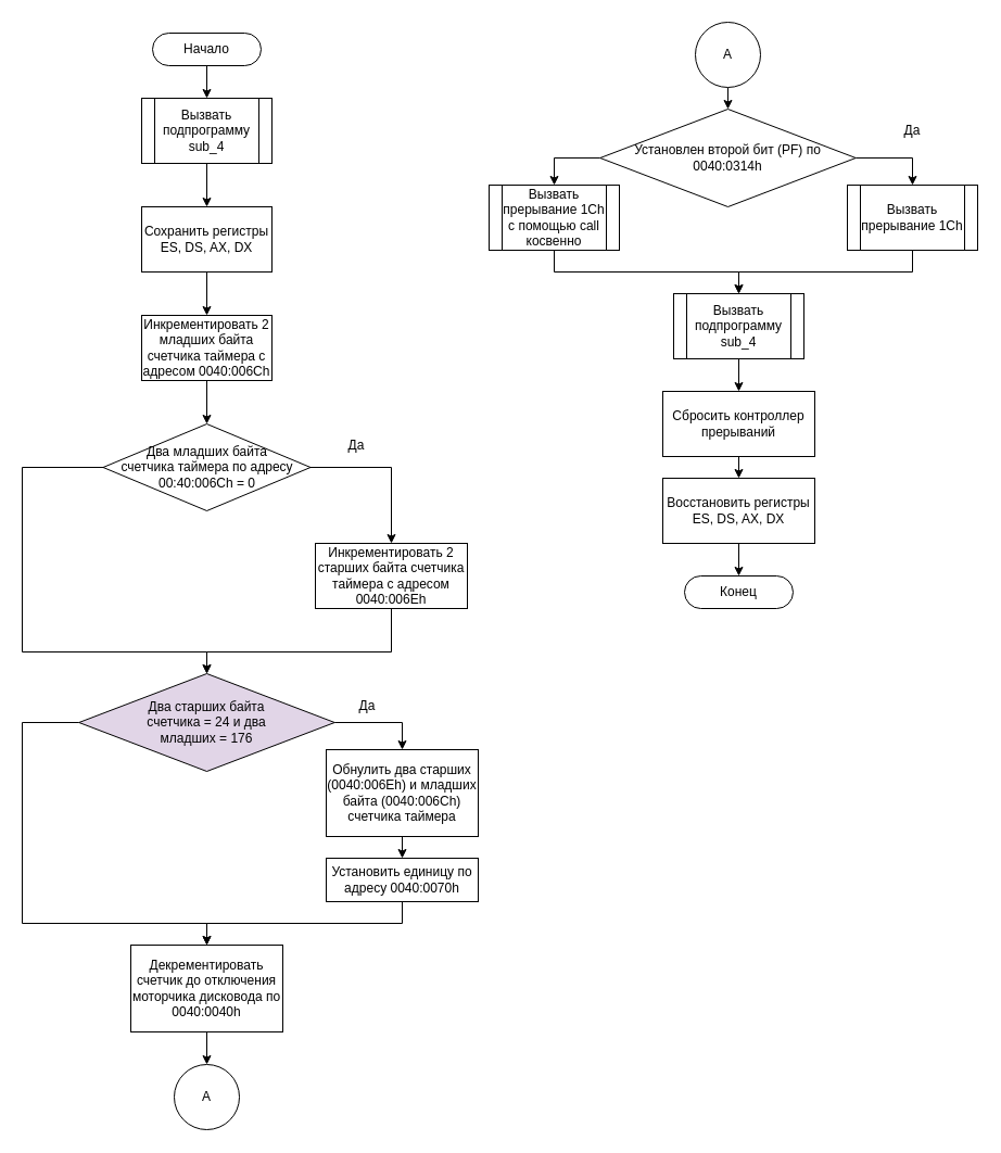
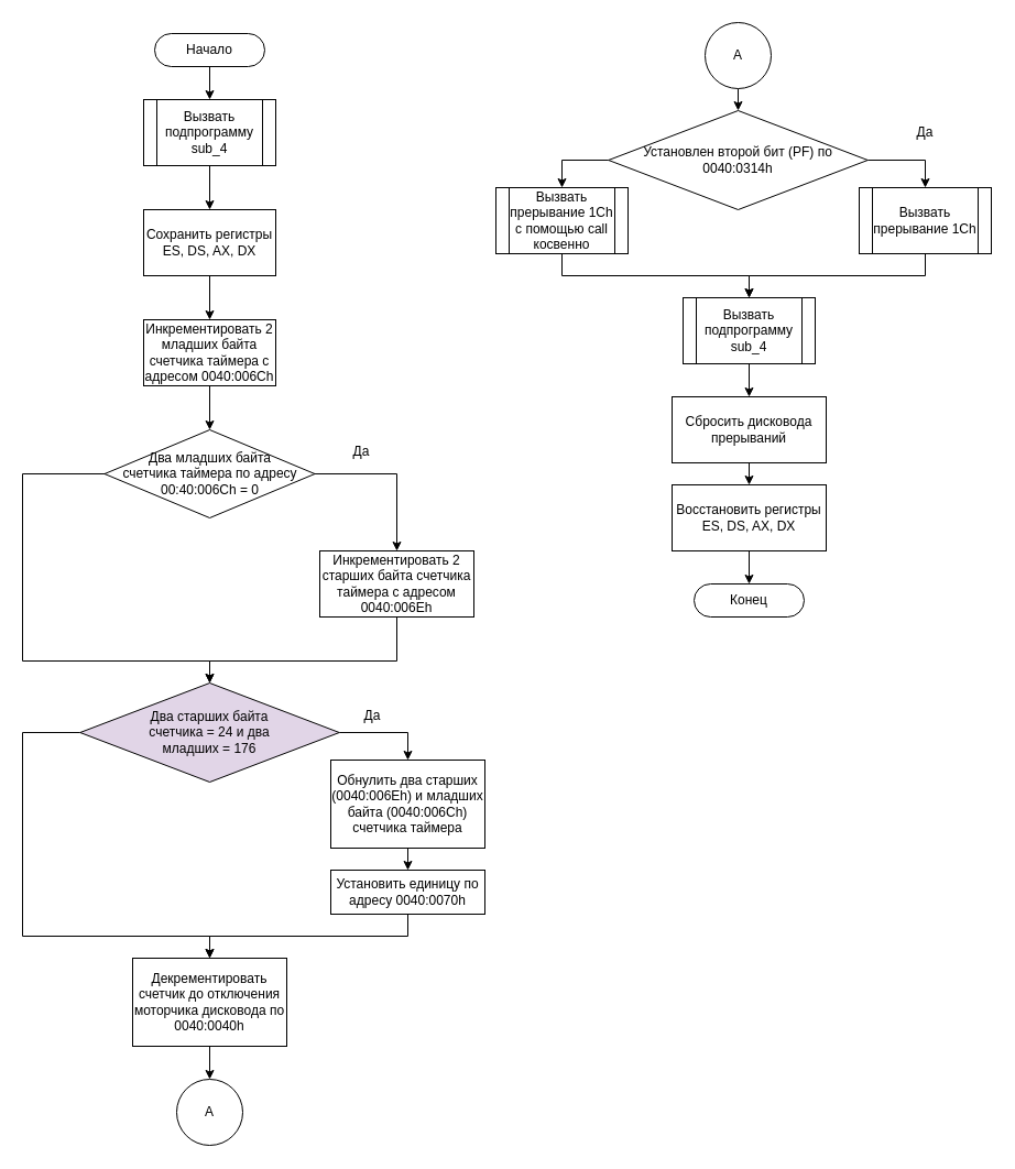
  <mxCell id="0" />
  <mxCell id="1" parent="0" />
  <mxCell id="2" style="edgeStyle=orthogonalEdgeStyle;rounded=0;orthogonalLoop=1;jettySize=auto;html=1;exitX=0.5;exitY=1;exitDx=0;exitDy=0;entryX=0.5;entryY=0;entryDx=0;entryDy=0;" parent="1" source="3" target="5" edge="1"><mxGeometry relative="1" as="geometry" /></mxCell>
  <mxCell id="3" value="Начало" style="rounded=1;whiteSpace=wrap;html=1;arcSize=50;" parent="1" vertex="1"><mxGeometry x="140" y="30" width="100" height="30" as="geometry" /></mxCell>
  <mxCell id="4" style="edgeStyle=orthogonalEdgeStyle;rounded=0;orthogonalLoop=1;jettySize=auto;html=1;exitX=0.5;exitY=1;exitDx=0;exitDy=0;entryX=0.5;entryY=0;entryDx=0;entryDy=0;" parent="1" source="5" target="7" edge="1"><mxGeometry relative="1" as="geometry" /></mxCell>
  <mxCell id="5" value="Вызвать подпрограмму sub_4" style="shape=process;whiteSpace=wrap;html=1;backgroundOutline=1;" parent="1" vertex="1"><mxGeometry x="130" y="90" width="120" height="60" as="geometry" /></mxCell>
  <mxCell id="6" style="edgeStyle=orthogonalEdgeStyle;rounded=0;orthogonalLoop=1;jettySize=auto;html=1;exitX=0.5;exitY=1;exitDx=0;exitDy=0;entryX=0.5;entryY=0;entryDx=0;entryDy=0;" parent="1" source="7" target="9" edge="1"><mxGeometry relative="1" as="geometry" /></mxCell>
  <mxCell id="7" value="Сохранить регистры ES, DS, AX, DX" style="rounded=0;whiteSpace=wrap;html=1;" parent="1" vertex="1"><mxGeometry x="130" y="190" width="120" height="60" as="geometry" /></mxCell>
  <mxCell id="8" style="edgeStyle=orthogonalEdgeStyle;rounded=0;orthogonalLoop=1;jettySize=auto;html=1;exitX=0.5;exitY=1;exitDx=0;exitDy=0;entryX=0.5;entryY=0;entryDx=0;entryDy=0;" parent="1" source="9" target="12" edge="1"><mxGeometry relative="1" as="geometry" /></mxCell>
  <mxCell id="9" value="Инкрементировать 2 младших байта счетчика таймера с адресом 0040:006Сh" style="rounded=0;whiteSpace=wrap;html=1;" parent="1" vertex="1"><mxGeometry x="130" y="290" width="120" height="60" as="geometry" /></mxCell>
  <mxCell id="10" style="edgeStyle=orthogonalEdgeStyle;rounded=0;orthogonalLoop=1;jettySize=auto;html=1;exitX=1;exitY=0.5;exitDx=0;exitDy=0;" parent="1" source="12" target="14" edge="1"><mxGeometry relative="1" as="geometry" /></mxCell>
  <mxCell id="11" style="edgeStyle=orthogonalEdgeStyle;rounded=0;orthogonalLoop=1;jettySize=auto;html=1;exitX=0;exitY=0.5;exitDx=0;exitDy=0;entryX=0.5;entryY=0;entryDx=0;entryDy=0;" parent="1" source="12" target="17" edge="1"><mxGeometry relative="1" as="geometry"><Array as="points"><mxPoint x="20" y="430" /><mxPoint x="20" y="600" /><mxPoint x="190" y="600" /></Array></mxGeometry></mxCell>
  <mxCell id="12" value="Два младших байта &lt;br&gt;счетчика таймера по адресу 00:40:006Сh = 0" style="rhombus;whiteSpace=wrap;html=1;" parent="1" vertex="1"><mxGeometry x="94.5" y="390" width="191" height="80" as="geometry" /></mxCell>
  <mxCell id="13" style="edgeStyle=orthogonalEdgeStyle;rounded=0;orthogonalLoop=1;jettySize=auto;html=1;exitX=0.5;exitY=1;exitDx=0;exitDy=0;" parent="1" source="14" target="17" edge="1"><mxGeometry relative="1" as="geometry"><Array as="points"><mxPoint x="360" y="600" /><mxPoint x="190" y="600" /></Array></mxGeometry></mxCell>
  <mxCell id="14" value="Инкрементировать 2 старших байта счетчика таймера с адресом 0040:006Eh" style="rounded=0;whiteSpace=wrap;html=1;" parent="1" vertex="1"><mxGeometry x="290" y="500" width="140" height="60" as="geometry" /></mxCell>
  <mxCell id="15" style="edgeStyle=orthogonalEdgeStyle;rounded=0;orthogonalLoop=1;jettySize=auto;html=1;exitX=1;exitY=0.5;exitDx=0;exitDy=0;entryX=0.5;entryY=0;entryDx=0;entryDy=0;" edge="1" parent="1" source="17" target="19"><mxGeometry relative="1" as="geometry" /></mxCell>
  <mxCell id="16" style="edgeStyle=orthogonalEdgeStyle;rounded=0;orthogonalLoop=1;jettySize=auto;html=1;exitX=0;exitY=0.5;exitDx=0;exitDy=0;entryX=0.5;entryY=0;entryDx=0;entryDy=0;" edge="1" parent="1" source="17" target="23"><mxGeometry relative="1" as="geometry"><Array as="points"><mxPoint x="20" y="665" /><mxPoint x="20" y="850" /><mxPoint x="190" y="850" /></Array></mxGeometry></mxCell>
  <mxCell id="17" value="Два старших байта &lt;br&gt;счетчика = 24 и два &lt;br&gt;младших = 176" style="rhombus;whiteSpace=wrap;html=1;fillColor=#e1d5e7;" parent="1" vertex="1"><mxGeometry x="72.25" y="620" width="235.5" height="90" as="geometry" /></mxCell>
  <mxCell id="18" style="edgeStyle=orthogonalEdgeStyle;rounded=0;orthogonalLoop=1;jettySize=auto;html=1;exitX=0.5;exitY=1;exitDx=0;exitDy=0;entryX=0.5;entryY=0;entryDx=0;entryDy=0;" edge="1" parent="1" source="19" target="21"><mxGeometry relative="1" as="geometry" /></mxCell>
  <mxCell id="19" value="Обнулить два старших (0040:006Eh) и младших байта (0040:006Ch) счетчика таймера" style="rounded=0;whiteSpace=wrap;html=1;" vertex="1" parent="1"><mxGeometry x="300" y="690" width="140" height="80" as="geometry" /></mxCell>
  <mxCell id="20" style="edgeStyle=orthogonalEdgeStyle;rounded=0;orthogonalLoop=1;jettySize=auto;html=1;exitX=0.5;exitY=1;exitDx=0;exitDy=0;" edge="1" parent="1" source="21" target="23"><mxGeometry relative="1" as="geometry" /></mxCell>
  <mxCell id="21" value="Установить единицу по адресу 0040:0070h" style="rounded=0;whiteSpace=wrap;html=1;" vertex="1" parent="1"><mxGeometry x="300" y="790" width="140" height="40" as="geometry" /></mxCell>
  <mxCell id="22" style="edgeStyle=orthogonalEdgeStyle;rounded=0;orthogonalLoop=1;jettySize=auto;html=1;exitX=0.5;exitY=1;exitDx=0;exitDy=0;entryX=0.5;entryY=0;entryDx=0;entryDy=0;" edge="1" parent="1" source="23" target="24"><mxGeometry relative="1" as="geometry" /></mxCell>
  <mxCell id="23" value="Декрементировать счетчик до отключения моторчика дисковода по 0040:0040h" style="rounded=0;whiteSpace=wrap;html=1;" vertex="1" parent="1"><mxGeometry x="120" y="870" width="140" height="80" as="geometry" /></mxCell>
  <mxCell id="24" value="А" style="ellipse;whiteSpace=wrap;html=1;aspect=fixed;" vertex="1" parent="1"><mxGeometry x="160" y="980" width="60" height="60" as="geometry" /></mxCell>
  <mxCell id="25" style="edgeStyle=orthogonalEdgeStyle;rounded=0;orthogonalLoop=1;jettySize=auto;html=1;exitX=0.5;exitY=1;exitDx=0;exitDy=0;entryX=0.5;entryY=0;entryDx=0;entryDy=0;" edge="1" parent="1" source="26" target="29"><mxGeometry relative="1" as="geometry" /></mxCell>
  <mxCell id="26" value="А" style="ellipse;whiteSpace=wrap;html=1;aspect=fixed;" vertex="1" parent="1"><mxGeometry x="640" y="20" width="60" height="60" as="geometry" /></mxCell>
  <mxCell id="27" style="edgeStyle=orthogonalEdgeStyle;rounded=0;orthogonalLoop=1;jettySize=auto;html=1;exitX=1;exitY=0.5;exitDx=0;exitDy=0;entryX=0.5;entryY=0;entryDx=0;entryDy=0;" edge="1" parent="1" source="29" target="33"><mxGeometry relative="1" as="geometry" /></mxCell>
  <mxCell id="28" style="edgeStyle=orthogonalEdgeStyle;rounded=0;orthogonalLoop=1;jettySize=auto;html=1;exitX=0;exitY=0.5;exitDx=0;exitDy=0;entryX=0.5;entryY=0;entryDx=0;entryDy=0;" edge="1" parent="1" source="29" target="31"><mxGeometry relative="1" as="geometry" /></mxCell>
  <mxCell id="29" value="Установлен второй бит (PF) по 0040:0314h" style="rhombus;whiteSpace=wrap;html=1;" vertex="1" parent="1"><mxGeometry x="552.25" y="100" width="235.5" height="90" as="geometry" /></mxCell>
  <mxCell id="30" style="edgeStyle=orthogonalEdgeStyle;rounded=0;orthogonalLoop=1;jettySize=auto;html=1;exitX=0.5;exitY=1;exitDx=0;exitDy=0;entryX=0.5;entryY=0;entryDx=0;entryDy=0;" edge="1" parent="1" source="31" target="38"><mxGeometry relative="1" as="geometry" /></mxCell>
  <mxCell id="31" value="Вызвать прерывание 1Ch с помощью call косвенно" style="shape=process;whiteSpace=wrap;html=1;backgroundOutline=1;" vertex="1" parent="1"><mxGeometry x="450" y="170" width="120" height="60" as="geometry" /></mxCell>
  <mxCell id="32" style="edgeStyle=orthogonalEdgeStyle;rounded=0;orthogonalLoop=1;jettySize=auto;html=1;exitX=0.5;exitY=1;exitDx=0;exitDy=0;entryX=0.5;entryY=0;entryDx=0;entryDy=0;" edge="1" parent="1" source="33" target="38"><mxGeometry relative="1" as="geometry" /></mxCell>
  <mxCell id="33" value="Вызвать прерывание 1Ch" style="shape=process;whiteSpace=wrap;html=1;backgroundOutline=1;" vertex="1" parent="1"><mxGeometry x="780" y="170" width="120" height="60" as="geometry" /></mxCell>
  <mxCell id="34" value="Да" style="text;html=1;strokeColor=none;fillColor=none;align=center;verticalAlign=middle;whiteSpace=wrap;rounded=0;" vertex="1" parent="1"><mxGeometry x="308" y="400" width="40" height="20" as="geometry" /></mxCell>
  <mxCell id="35" value="Да" style="text;html=1;strokeColor=none;fillColor=none;align=center;verticalAlign=middle;whiteSpace=wrap;rounded=0;" vertex="1" parent="1"><mxGeometry x="318" y="640" width="40" height="20" as="geometry" /></mxCell>
  <mxCell id="36" value="Да" style="text;html=1;strokeColor=none;fillColor=none;align=center;verticalAlign=middle;whiteSpace=wrap;rounded=0;" vertex="1" parent="1"><mxGeometry x="820" y="110" width="40" height="20" as="geometry" /></mxCell>
  <mxCell id="37" style="edgeStyle=orthogonalEdgeStyle;rounded=0;orthogonalLoop=1;jettySize=auto;html=1;exitX=0.5;exitY=1;exitDx=0;exitDy=0;entryX=0.5;entryY=0;entryDx=0;entryDy=0;" edge="1" parent="1" source="38" target="40"><mxGeometry relative="1" as="geometry" /></mxCell>
  <mxCell id="38" value="Вызвать подпрограмму sub_4" style="shape=process;whiteSpace=wrap;html=1;backgroundOutline=1;" vertex="1" parent="1"><mxGeometry x="620" y="270" width="120" height="60" as="geometry" /></mxCell>
  <mxCell id="39" style="edgeStyle=orthogonalEdgeStyle;rounded=0;orthogonalLoop=1;jettySize=auto;html=1;exitX=0.5;exitY=1;exitDx=0;exitDy=0;entryX=0.5;entryY=0;entryDx=0;entryDy=0;" edge="1" parent="1" source="40" target="42"><mxGeometry relative="1" as="geometry" /></mxCell>
- <mxCell id="40" value="Сбросить контроллер прерываний" style="rounded=0;whiteSpace=wrap;html=1;" vertex="1" parent="1"><mxGeometry x="610" y="360" width="140" height="60" as="geometry" /></mxCell>
+ <mxCell id="40" value="Сбросить дисковода прерываний" style="rounded=0;whiteSpace=wrap;html=1;" vertex="1" parent="1"><mxGeometry x="610" y="360" width="140" height="60" as="geometry" /></mxCell>
  <mxCell id="41" style="edgeStyle=orthogonalEdgeStyle;rounded=0;orthogonalLoop=1;jettySize=auto;html=1;exitX=0.5;exitY=1;exitDx=0;exitDy=0;entryX=0.5;entryY=0;entryDx=0;entryDy=0;" edge="1" parent="1" source="42" target="43"><mxGeometry relative="1" as="geometry" /></mxCell>
  <mxCell id="42" value="Восстановить регистры ES, DS, AX, DX" style="rounded=0;whiteSpace=wrap;html=1;" vertex="1" parent="1"><mxGeometry x="610" y="440" width="140" height="60" as="geometry" /></mxCell>
  <mxCell id="43" value="Конец" style="rounded=1;whiteSpace=wrap;html=1;arcSize=50;" vertex="1" parent="1"><mxGeometry x="630" y="530" width="100" height="30" as="geometry" /></mxCell>
